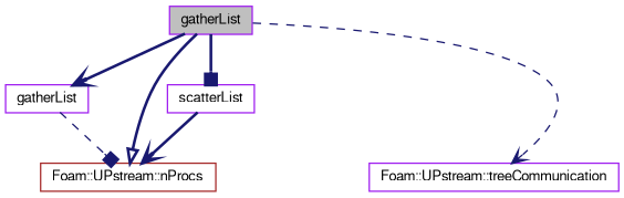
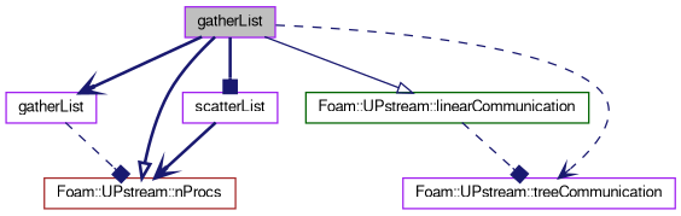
  digraph {
    rankdir=TB
    node [color=purple fontname=FreeSans fontsize=10 shape=record]
    edge [arrowhead=vee color=midnightblue fontname=FreeSans fontsize=10 labelfontname=FreeSans labelfontsize=10 style=bold]
    n1 [fillcolor=grey75 fontcolor=black height=0.2 label=gatherList style=filled width=0.4]
    n2 [height=0.2 label=gatherList width=0.4]
    n3 [color=brown height=0.2 label="Foam::UPstream::nProcs" width=0.4]
+   n4 [color=darkgreen height=0.2 label="Foam::UPstream::linearCommunication" width=0.4]
    n5 [height=0.2 label="Foam::UPstream::treeCommunication" width=0.4]
    n6 [height=0.2 label=scatterList width=0.4]
    n1 -> n2
    n1 -> n3 [arrowhead=onormal]
+   n1 -> n4 [arrowhead=onormal style=solid]
    n1 -> n5 [style=dashed]
    n1 -> n6 [arrowhead=box]
    n2 -> n3 [arrowhead=box style=dashed]
+   n4 -> n5 [arrowhead=box style=dashed]
    n6 -> n3
  }
